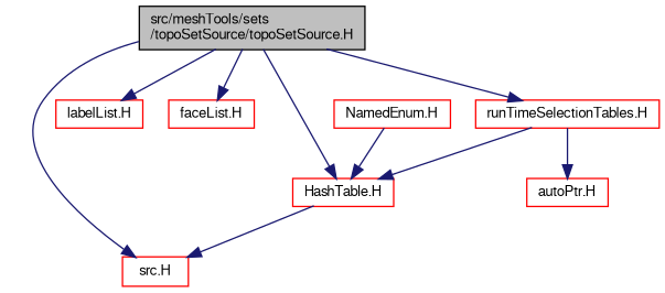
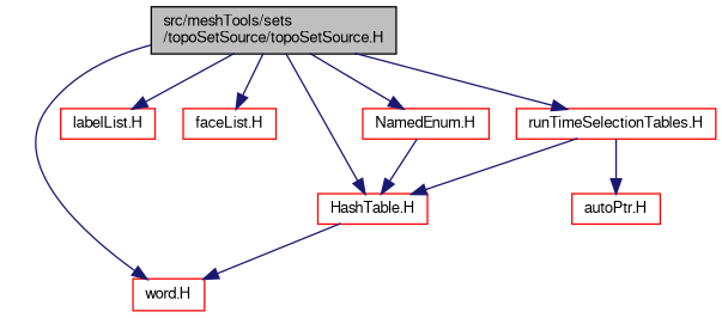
  digraph {
    node [color=red fontname=FreeSans fontsize=10 shape=record]
    edge [color=midnightblue fontname=FreeSans fontsize=10 labelfontname=FreeSans labelfontsize=10 style=solid]
    n1 [color=black fillcolor=grey75 fontcolor=black height=0.2 label="src/meshTools/sets\l/topoSetSource/topoSetSource.H" style=filled width=0.4]
-   n2 [height=0.2 label="src.H" width=0.4]
+   n2 [height=0.2 label="word.H" width=0.4]
    n3 [height=0.2 label="labelList.H" width=0.4]
    n4 [height=0.2 label="faceList.H" width=0.4]
    n5 [height=0.2 label="runTimeSelectionTables.H" width=0.4]
    n6 [height=0.2 label="HashTable.H" width=0.4]
    n7 [height=0.2 label="NamedEnum.H" width=0.4]
    n8 [height=0.2 label="autoPtr.H" width=0.4]
    n1 -> n2
    n1 -> n3
    n1 -> n4
    n1 -> n5
    n1 -> n6
+   n1 -> n7
    n5 -> n6
    n5 -> n8
    n6 -> n2
    n7 -> n6
  }
